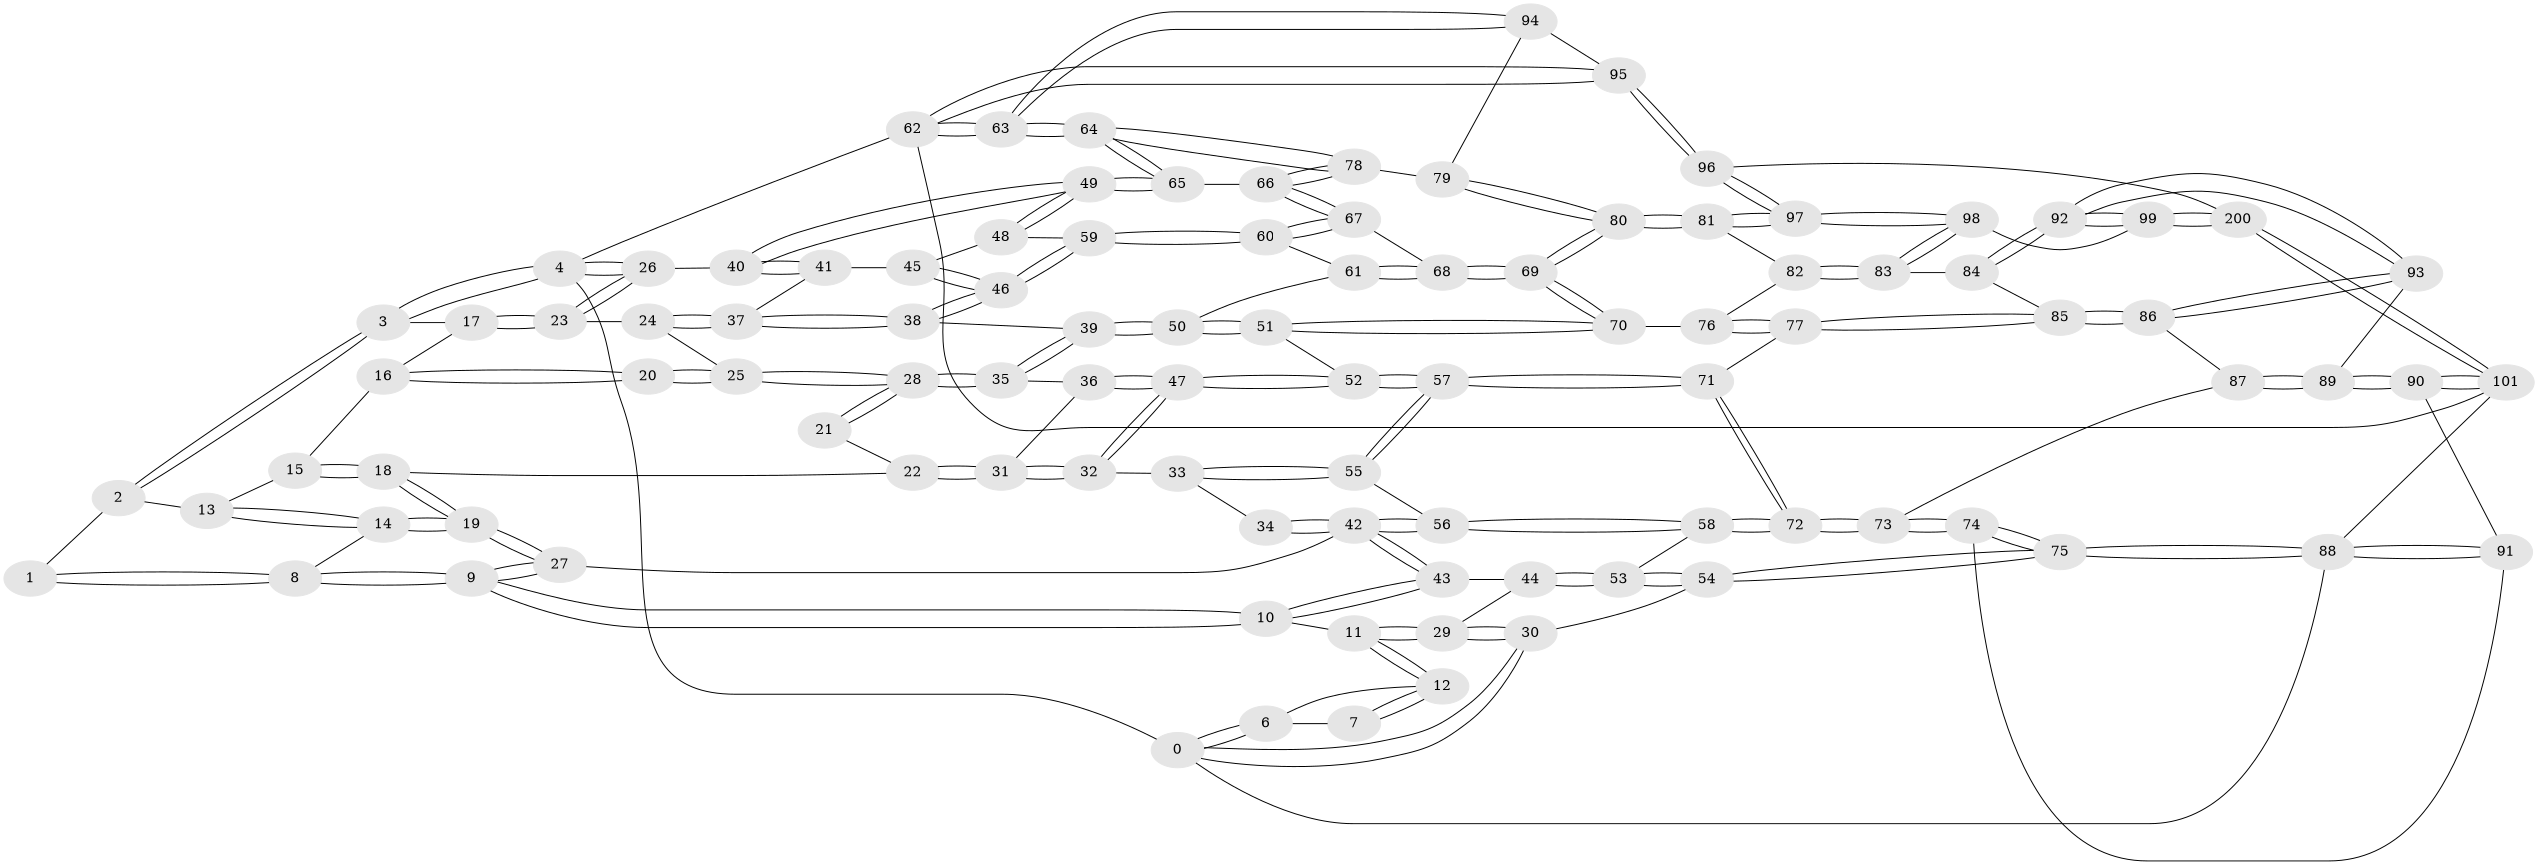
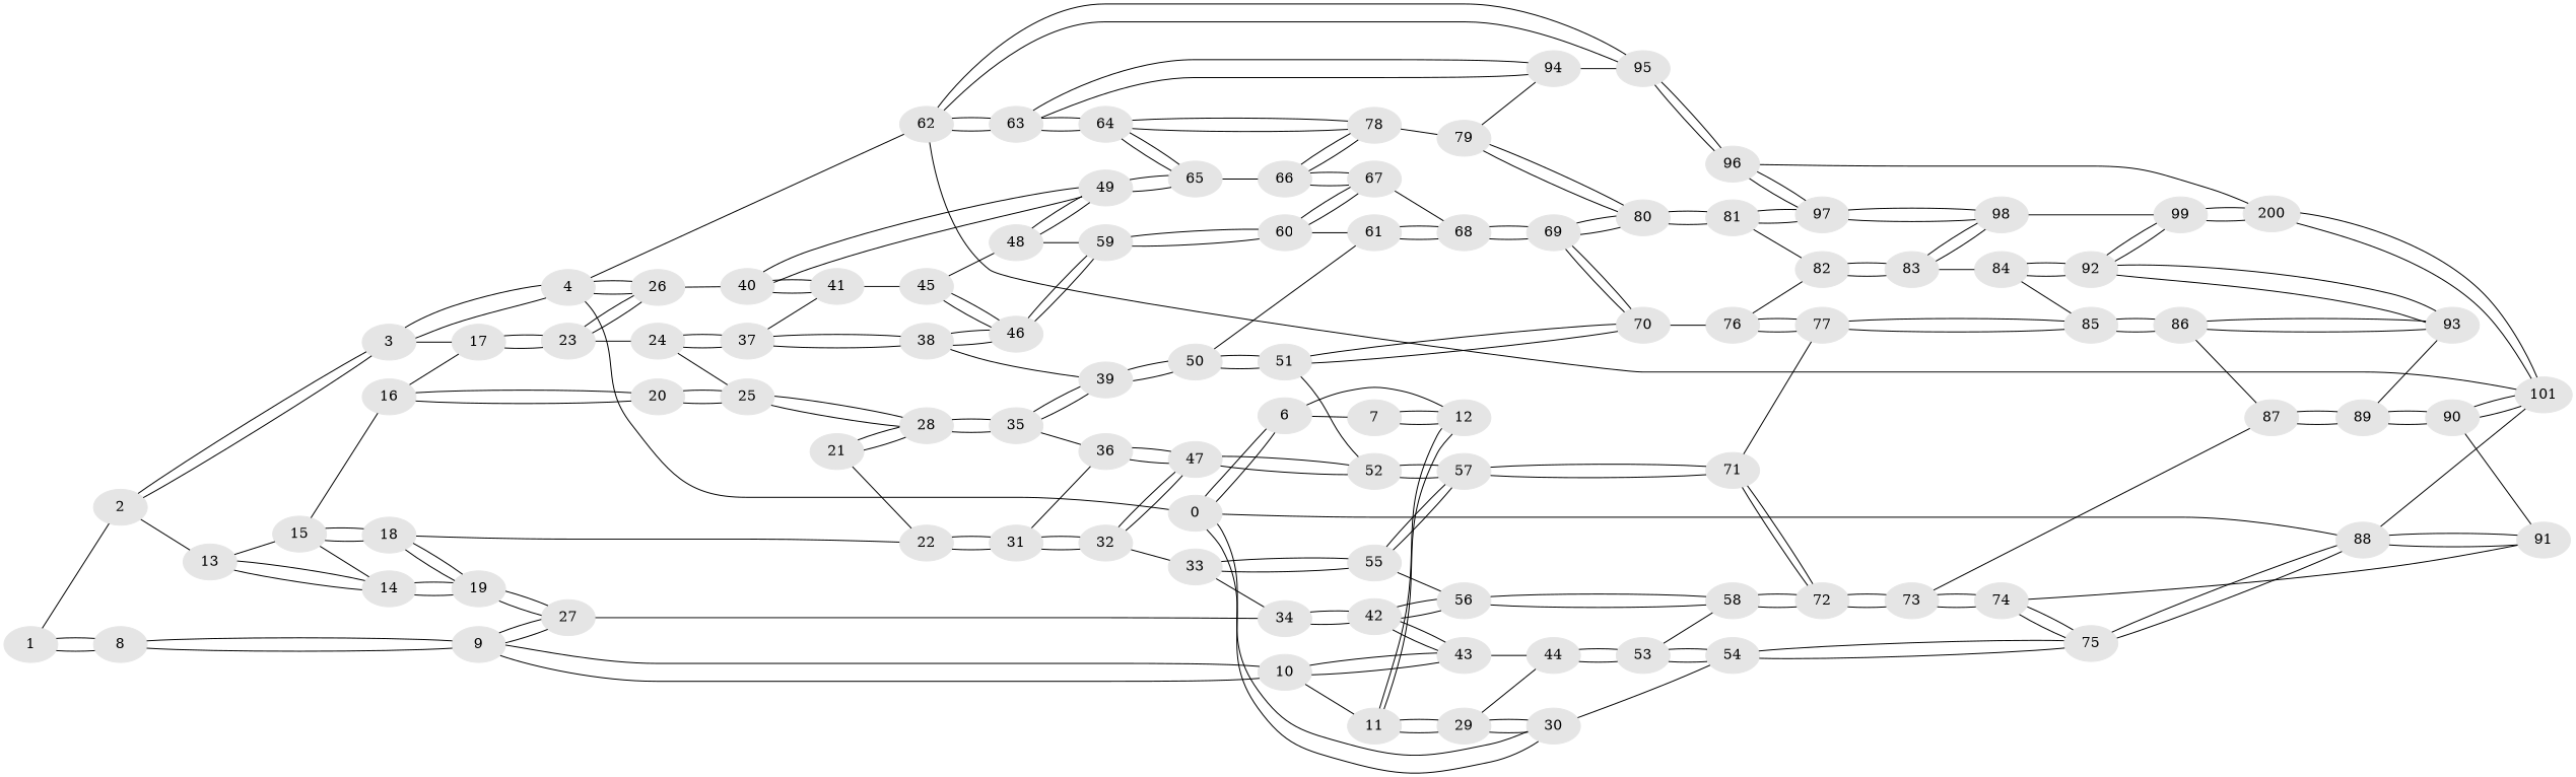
  graph {
    rankdir=LR
    node [color=gray90 style=filled]
    1
    2
    8
    3
    13
    9
    14
    4
    17
    15
    n11 [label=0]
    26
    62
    23
    6
    30
    88
    40
    63
    95
    101
    7
    12
    54
    91
    10
    27
    19
    11
    43
    34
    29
    44
    16
    18
    20
    22
    25
    24
    31
    21
    28
    35
    32
    36
    37
    38
    41
    49
    42
    39
    53
    75
    33
    47
    55
    52
    56
    57
    50
    46
    45
    59
    51
    61
    65
    48
    58
    60
    66
    70
    68
    76
    71
    72
    77
    73
    67
    69
    64
    94
    96
    78
    79
    80
    81
    82
    85
    74
    87
    89
    83
    86
    97
    98
    84
    92
    99
    93
    90
    n101 [label=200]
    1 -- 2
    1 -- 8
    1 -- 8
    2 -- 3
    2 -- 3
    2 -- 13
    8 -- 9
    8 -- 9
-   8 -- 14
+   15 -- 14
    3 -- 4
    3 -- 4
    3 -- 17
    13 -- 14
    13 -- 14
    13 -- 15
    9 -- 10
    9 -- 10
    9 -- 27
    9 -- 27
    14 -- 19
    14 -- 19
    4 -- n11
    4 -- 26
    4 -- 26
    4 -- 62
    17 -- 23
    17 -- 23
    15 -- 16
    15 -- 18
    15 -- 18
    n11 -- 6
    n11 -- 6
    n11 -- 30
    n11 -- 30
    n11 -- 88
    26 -- 40
    62 -- 63
    62 -- 63
    62 -- 95
    62 -- 95
    62 -- 101
    23 -- 26
    23 -- 26
    23 -- 24
    6 -- 7
    6 -- 12
    30 -- 54
    88 -- 101
    88 -- 91
    88 -- 91
    40 -- 41
    40 -- 41
    40 -- 49
    40 -- 49
    63 -- 64
    63 -- 64
    63 -- 94
    63 -- 94
    95 -- 96
    95 -- 96
    7 -- 12
    7 -- 12
    54 -- 75
    54 -- 75
    10 -- 11
    10 -- 43
    10 -- 43
-   27 -- 42
+   27 -- 34
    19 -- 27
    19 -- 27
    11 -- 12
    11 -- 12
    11 -- 29
    11 -- 29
    43 -- 44
    34 -- 42
    34 -- 42
    29 -- 30
    29 -- 30
    29 -- 44
    44 -- 53
    44 -- 53
    16 -- 17
    16 -- 20
    16 -- 20
    18 -- 19
    18 -- 19
    18 -- 22
    20 -- 25
    20 -- 25
    22 -- 31
    22 -- 31
    25 -- 28
    25 -- 28
    24 -- 25
    24 -- 37
    24 -- 37
    31 -- 32
    31 -- 32
    31 -- 36
    21 -- 22
    21 -- 28
    21 -- 28
    28 -- 35
    28 -- 35
    35 -- 36
    35 -- 39
    35 -- 39
    32 -- 33
    32 -- 47
    32 -- 47
    36 -- 47
    36 -- 47
    37 -- 38
    37 -- 38
    37 -- 41
    38 -- 39
    38 -- 46
    38 -- 46
    41 -- 45
    49 -- 65
    49 -- 65
    42 -- 43
    42 -- 43
    42 -- 56
    42 -- 56
    39 -- 50
    39 -- 50
    53 -- 54
    53 -- 54
    53 -- 58
    75 -- 88
    75 -- 88
    33 -- 34
    33 -- 55
    33 -- 55
    47 -- 52
    47 -- 52
    55 -- 56
    55 -- 57
    55 -- 57
    52 -- 57
    52 -- 57
    56 -- 58
    56 -- 58
    57 -- 71
    57 -- 71
    50 -- 51
    50 -- 51
    50 -- 61
    46 -- 59
    46 -- 59
    45 -- 46
    45 -- 46
    45 -- 48
    59 -- 60
    59 -- 60
    51 -- 52
    51 -- 70
    51 -- 70
    61 -- 68
    61 -- 68
    65 -- 66
    48 -- 49
    48 -- 49
    48 -- 59
    58 -- 72
    58 -- 72
    60 -- 61
    60 -- 67
    60 -- 67
    66 -- 67
    66 -- 67
    66 -- 78
    66 -- 78
    70 -- 76
    68 -- 69
    68 -- 69
    76 -- 77
    76 -- 77
    76 -- 82
    71 -- 72
    71 -- 72
    71 -- 77
    72 -- 73
    72 -- 73
    77 -- 85
    77 -- 85
    73 -- 74
    73 -- 74
    73 -- 87
    67 -- 68
    69 -- 70
    69 -- 70
    69 -- 80
    69 -- 80
    64 -- 65
    64 -- 65
    64 -- 78
    64 -- 78
    94 -- 95
    96 -- 97
    96 -- 97
    96 -- n101
    78 -- 79
    79 -- 94
    79 -- 80
    79 -- 80
    80 -- 81
    80 -- 81
    81 -- 82
    81 -- 97
    81 -- 97
    82 -- 83
    82 -- 83
    85 -- 86
    85 -- 86
    74 -- 91
    74 -- 75
    74 -- 75
    87 -- 89
    87 -- 89
    89 -- 93
    89 -- 90
    89 -- 90
    83 -- 98
    83 -- 98
    83 -- 84
    86 -- 87
    86 -- 93
    86 -- 93
    97 -- 98
    97 -- 98
    98 -- 99
    84 -- 85
    84 -- 92
    84 -- 92
    92 -- 99
    92 -- 99
    92 -- 93
    92 -- 93
    99 -- n101
    99 -- n101
    90 -- 101
    90 -- 101
    90 -- 91
    n101 -- 101
    n101 -- 101
  }
